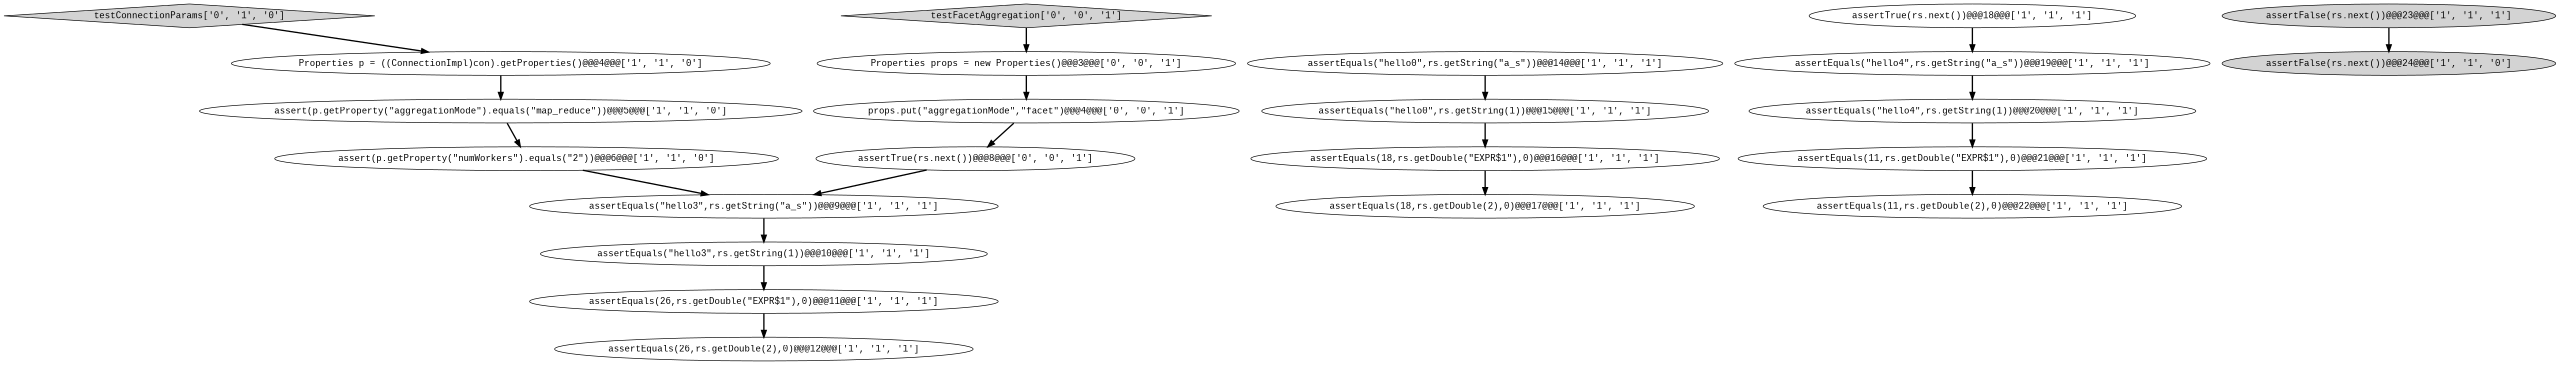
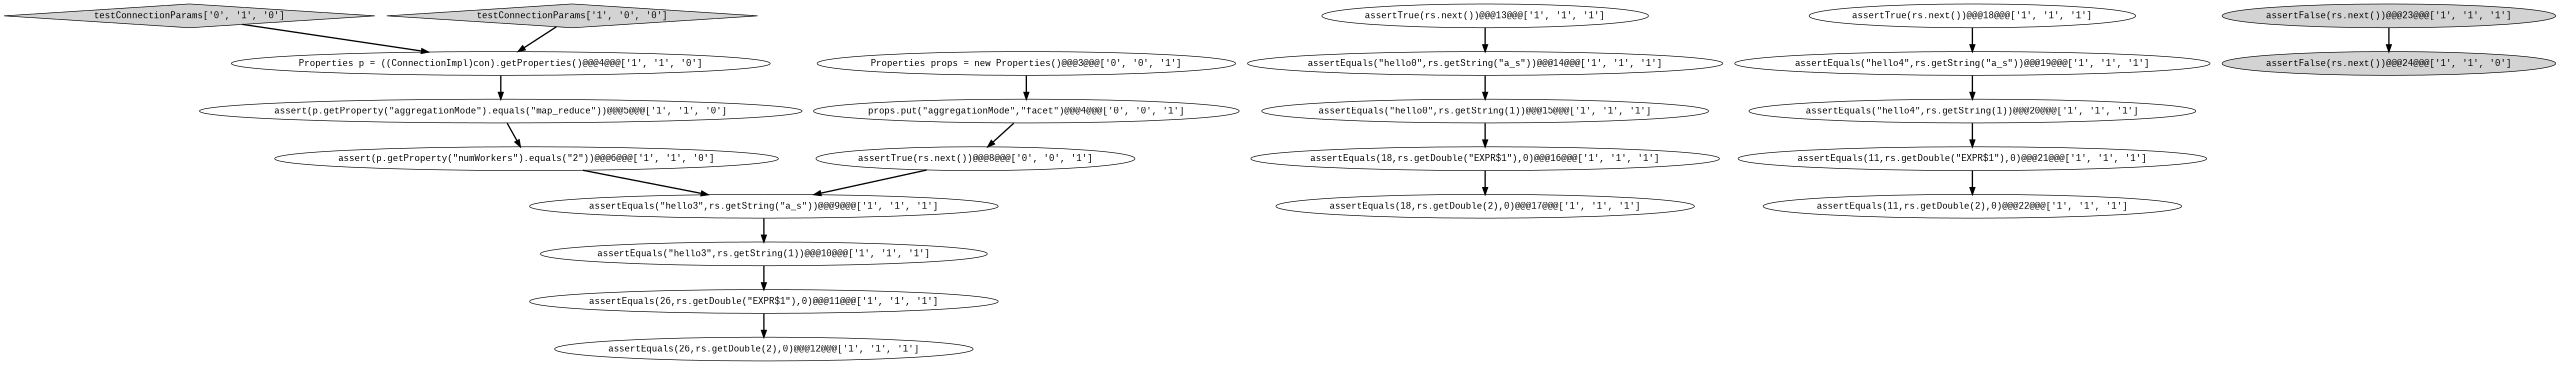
  digraph {
    fontname="Liberation Mono"
    node [fillcolor=white fontname="Liberation Mono" shape=ellipse style=filled]
    edge [fontname="Liberation Mono" style=bold]
    n1 [label="assertEquals(26,rs.getDouble(\"EXPR$1\"),0)@@@11@@@['1', '1', '1']"]
    n2 [label="assertEquals(26,rs.getDouble(2),0)@@@12@@@['1', '1', '1']"]
    n3 [label="assertEquals(18,rs.getDouble(\"EXPR$1\"),0)@@@16@@@['1', '1', '1']"]
    n4 [label="assertEquals(18,rs.getDouble(2),0)@@@17@@@['1', '1', '1']"]
    n5 [label="Properties p = ((ConnectionImpl)con).getProperties()@@@4@@@['1', '1', '0']"]
    n6 [label="assert(p.getProperty(\"aggregationMode\").equals(\"map_reduce\"))@@@5@@@['1', '1', '0']"]
    n7 [label="assert(p.getProperty(\"numWorkers\").equals(\"2\"))@@@6@@@['1', '1', '0']"]
    n8 [label="assertEquals(\"hello4\",rs.getString(1))@@@20@@@['1', '1', '1']"]
    n9 [label="assertEquals(11,rs.getDouble(\"EXPR$1\"),0)@@@21@@@['1', '1', '1']"]
    n10 [label="assertEquals(11,rs.getDouble(2),0)@@@22@@@['1', '1', '1']"]
    n11 [label="assertEquals(\"hello3\",rs.getString(\"a_s\"))@@@9@@@['1', '1', '1']"]
    n12 [label="props.put(\"aggregationMode\",\"facet\")@@@4@@@['0', '0', '1']"]
    n13 [label="assertTrue(rs.next())@@@8@@@['0', '0', '1']"]
    n14 [label="assertTrue(rs.next())@@@18@@@['1', '1', '1']"]
    n15 [label="assertEquals(\"hello4\",rs.getString(\"a_s\"))@@@19@@@['1', '1', '1']"]
    n16 [label="Properties props = new Properties()@@@3@@@['0', '0', '1']"]
    n17 [label="assertEquals(\"hello3\",rs.getString(1))@@@10@@@['1', '1', '1']"]
    n18 [label="assertEquals(\"hello0\",rs.getString(\"a_s\"))@@@14@@@['1', '1', '1']"]
    n19 [label="assertEquals(\"hello0\",rs.getString(1))@@@15@@@['1', '1', '1']"]
+   n20 [label="assertTrue(rs.next())@@@13@@@['1', '1', '1']"]
    n21 [fillcolor=lightgray label="testConnectionParams['0', '1', '0']" shape=diamond]
    n22 [fillcolor=lightgray label="assertFalse(rs.next())@@@23@@@['1', '1', '1']"]
    n23 [fillcolor=lightgray label="assertFalse(rs.next())@@@24@@@['1', '1', '0']"]
-   n25 [fillcolor=lightgray label="testFacetAggregation['0', '0', '1']" shape=diamond]
+   n24 [fillcolor=lightgray label="testConnectionParams['1', '0', '0']" shape=diamond]
    n1 -> n2
    n3 -> n4
    n5 -> n6
    n6 -> n7
    n7 -> n11
    n8 -> n9
    n9 -> n10
    n11 -> n17
    n12 -> n13
    n13 -> n11
    n14 -> n15
    n15 -> n8
    n16 -> n12
    n17 -> n1
    n18 -> n19
    n19 -> n3
+   n20 -> n18
    n21 -> n5
    n22 -> n23
-   n25 -> n16
+   n24 -> n5
  }
